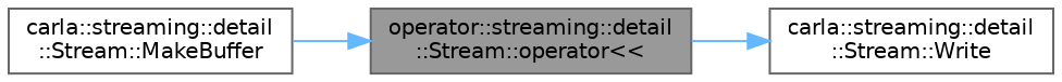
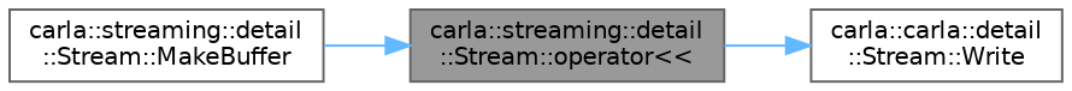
  digraph {
    rankdir=LR
    node [color=grey40 fillcolor=white fontname=Helvetica fontsize=10 shape=box style=filled]
    edge [color=steelblue1 fontname=Helvetica fontsize=10 labelfontname=Helvetica labelfontsize=10 style=solid]
-   n1 [color=gray40 fillcolor=grey60 fontcolor=black height=0.2 label="operator::streaming::detail\l::Stream::operator\<\<" width=0.4]
-   n2 [height=0.2 label="carla::streaming::detail\l::Stream::Write" width=0.4]
+   n1 [color=gray40 fillcolor=grey60 fontcolor=black height=0.2 label="carla::streaming::detail\l::Stream::operator\<\<" width=0.4]
+   n2 [height=0.2 label="carla::carla::detail\l::Stream::Write" width=0.4]
    n3 [height=0.2 label="carla::streaming::detail\l::Stream::MakeBuffer" width=0.4]
    n1 -> n2
    n3 -> n1
  }
